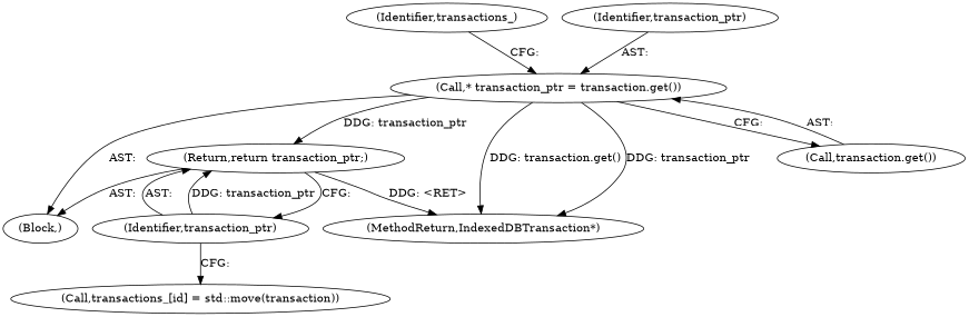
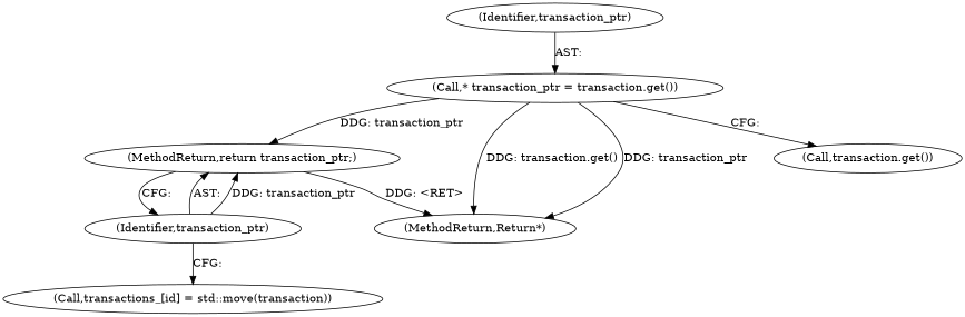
  digraph {
-   n1 [label="(Return,return transaction_ptr;)"]
+   n1 [label="(MethodReturn,return transaction_ptr;)"]
    n2 [label="(Identifier,transaction_ptr)"]
-   n3 [label="(MethodReturn,IndexedDBTransaction*)"]
-   n4 [label="(Block,)"]
+   n3 [label="(MethodReturn,Return*)"]
    n5 [label="(Call,transactions_[id] = std::move(transaction))"]
    n6 [label="(Call,* transaction_ptr = transaction.get())"]
    n7 [label="(Call,transaction.get())"]
-   n8 [label="(Identifier,transactions_)"]
    n9 [label="(Identifier,transaction_ptr)"]
    n1 -> n2 [label="CFG: "]
    n1 -> n3 [label="DDG: <RET>"]
-   n1 -> n4 [label="AST: "]
    n2 -> n1 [label="AST: "]
    n2 -> n1 [label="DDG: transaction_ptr"]
    n2 -> n5 [label="CFG: "]
    n6 -> n1 [label="DDG: transaction_ptr"]
    n6 -> n3 [label="DDG: transaction.get()"]
    n6 -> n3 [label="DDG: transaction_ptr"]
-   n6 -> n4 [label="AST: "]
    n6 -> n7 [label="CFG: "]
-   n7 -> n6 [label="AST: "]
-   n8 -> n6 [label="CFG: "]
    n9 -> n6 [label="AST: "]
  }
